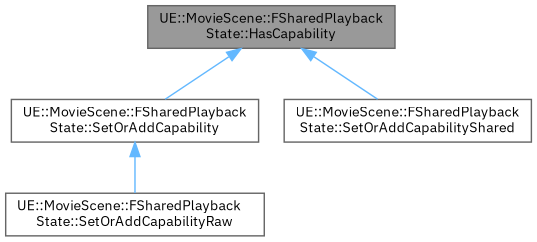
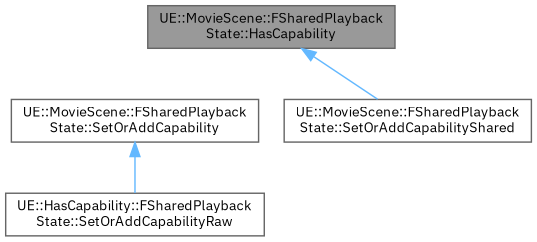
  digraph {
    fontname="IBM Plex Sans"
    rankdir=TB
    node [color=grey40 fillcolor=white fontname="IBM Plex Sans" fontsize=10 shape=box style=filled]
    edge [color=steelblue1 dir=back fontname="IBM Plex Sans" fontsize=10 labelfontname=Helvetica labelfontsize=10 style=solid]
    n1 [color=gray40 fillcolor=grey60 fontcolor=black height=0.2 label="UE::MovieScene::FSharedPlayback\lState::HasCapability" width=0.4]
    n2 [height=0.2 label="UE::MovieScene::FSharedPlayback\lState::SetOrAddCapability" width=0.4]
    n3 [height=0.2 label="UE::MovieScene::FSharedPlayback\lState::SetOrAddCapabilityShared" width=0.4]
-   n4 [height=0.2 label="UE::MovieScene::FSharedPlayback\lState::SetOrAddCapabilityRaw" width=0.4]
-   n1 -> n2
+   n4 [height=0.2 label="UE::HasCapability::FSharedPlayback\lState::SetOrAddCapabilityRaw" width=0.4]
    n1 -> n3
    n2 -> n4
  }
